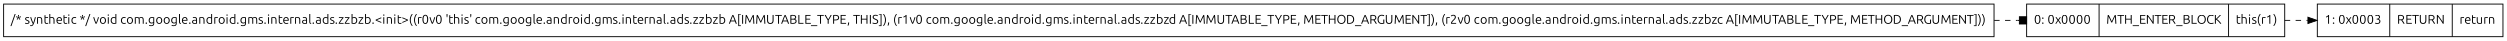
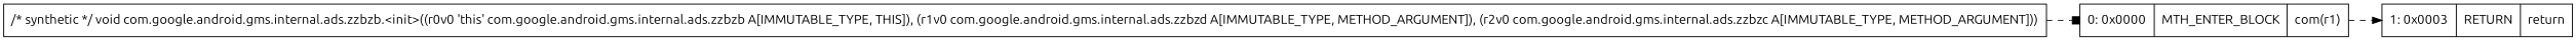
  digraph {
    rankdir=LR
    fontname=Ubuntu
    node [shape=record fontname=Ubuntu]
    edge [style=dashed fontname=Ubuntu]
-   n1 [label="{0\:\ 0x0000|MTH_ENTER_BLOCK\l|this(r1)\l}"]
+   n1 [label="{0\:\ 0x0000|MTH_ENTER_BLOCK\l|com(r1)\l}"]
    n2 [label="{1\:\ 0x0003|RETURN\l|return\l}"]
    n3 [label="{\/* synthetic *\/ void com.google.android.gms.internal.ads.zzbzb.\<init\>((r0v0 'this' com.google.android.gms.internal.ads.zzbzb A[IMMUTABLE_TYPE, THIS]), (r1v0 com.google.android.gms.internal.ads.zzbzd A[IMMUTABLE_TYPE, METHOD_ARGUMENT]), (r2v0 com.google.android.gms.internal.ads.zzbzc A[IMMUTABLE_TYPE, METHOD_ARGUMENT])) }"]
    n1 -> n2 [arrowhead=normal]
    n3 -> n1 [arrowhead=box]
  }
